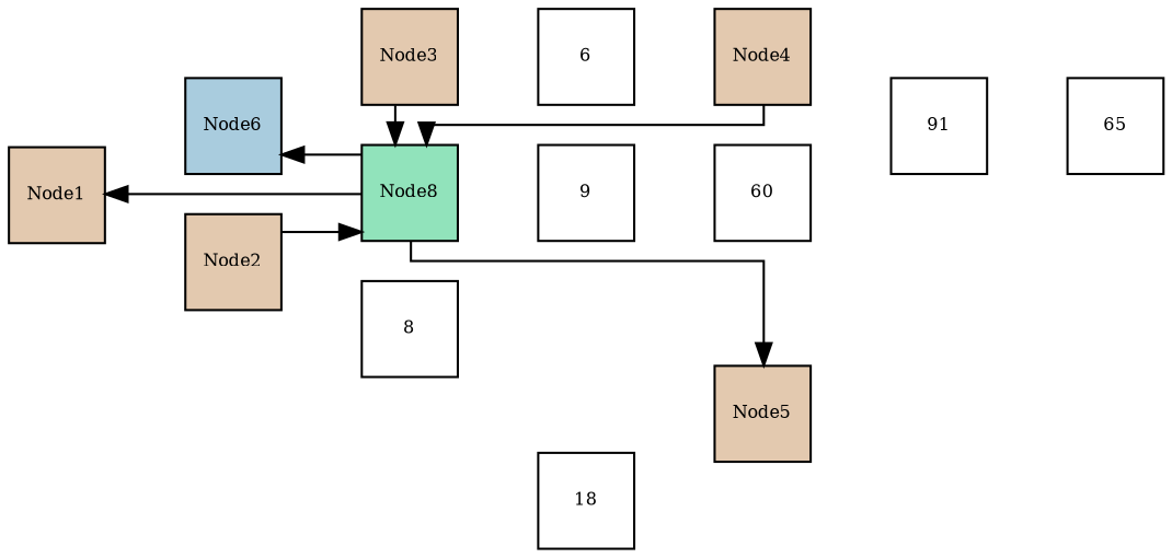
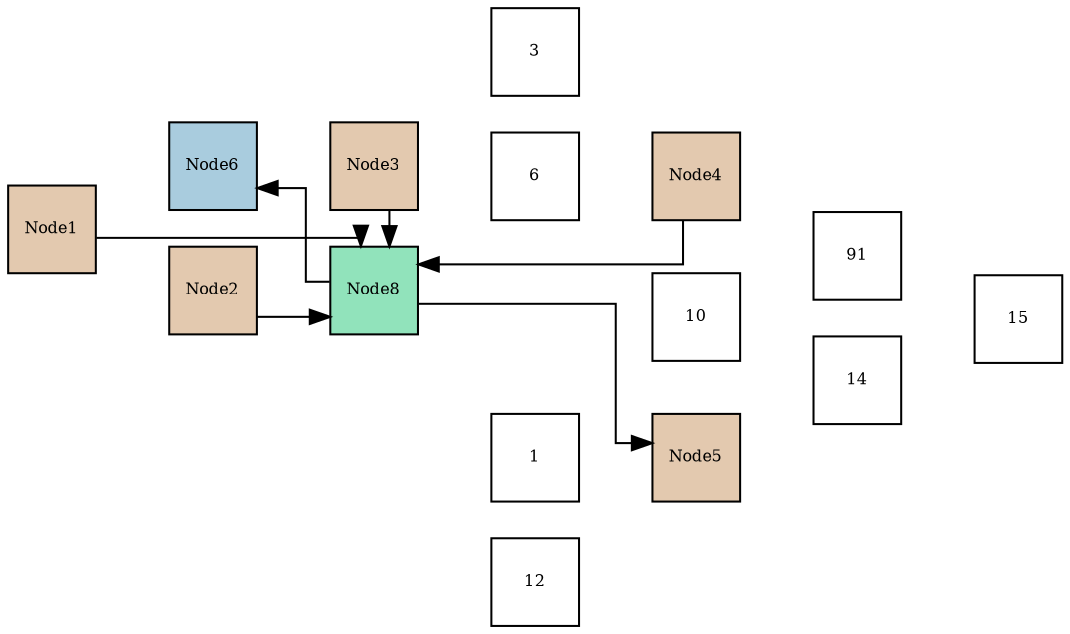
  digraph {
    rank=same
    rankdir=LR
    splines=ortho
    node [fillcolor="#ffffff" fixedsize=true fontsize=8 shape=square style=filled]
    edge [constraint=true style=invis]
    n1 [fillcolor="#e3c9af" label=Node1 width=0.6]
    n2 [fillcolor="#a9ccde" label=Node6 width=0.6]
    n3 [fillcolor="#e3c9af" label=Node2 width=0.6]
    n4 [fillcolor="#91e3bb" label=Node8 width=0.6]
    n5 [fillcolor="#e3c9af" label=Node3 width=0.6]
-   n6 [label=8 width=0.6]
    n7 [label=6 width=0.6]
-   n8 [label=9 width=0.6]
+   n8 [label=1 width=0.6]
    n9 [fillcolor="#e3c9af" label=Node5 width=0.6]
+   n10 [label=3 width=0.6]
    n11 [fillcolor="#e3c9af" label=Node4 width=0.6]
-   n12 [label=60 width=0.6]
+   n12 [label=10 width=0.6]
    n13 [label=91 width=0.6]
-   n14 [label=18 width=0.6]
-   n16 [label=65 width=0.6]
+   n14 [label=12 width=0.6]
+   n15 [label=14 width=0.6]
+   n16 [label=15 width=0.6]
    n1 -> n2
    n1 -> n3
-   n4 -> n1 [constraint=false style=vis]
+   n1 -> n4 [constraint=false style=vis]
    n2 -> n4
    n2 -> n5
    n3 -> n4 [constraint=false style=vis]
    n3 -> n4
-   n3 -> n6
    n4 -> n2 [constraint=false style=vis]
    n4 -> n7
    n4 -> n8
    n4 -> n9 [constraint=false style=vis]
    n5 -> n4 [constraint=false style=vis]
    n5 -> n7
-   n6 -> n8
-   n6 -> n14
+   n5 -> n10
    n7 -> n11
    n7 -> n12
    n8 -> n9
    n8 -> n12
+   n9 -> n15
+   n10 -> n11
    n11 -> n4 [constraint=false style=vis]
    n11 -> n13
    n12 -> n13
+   n12 -> n15
    n13 -> n16
    n14 -> n9
+   n15 -> n16
  }
